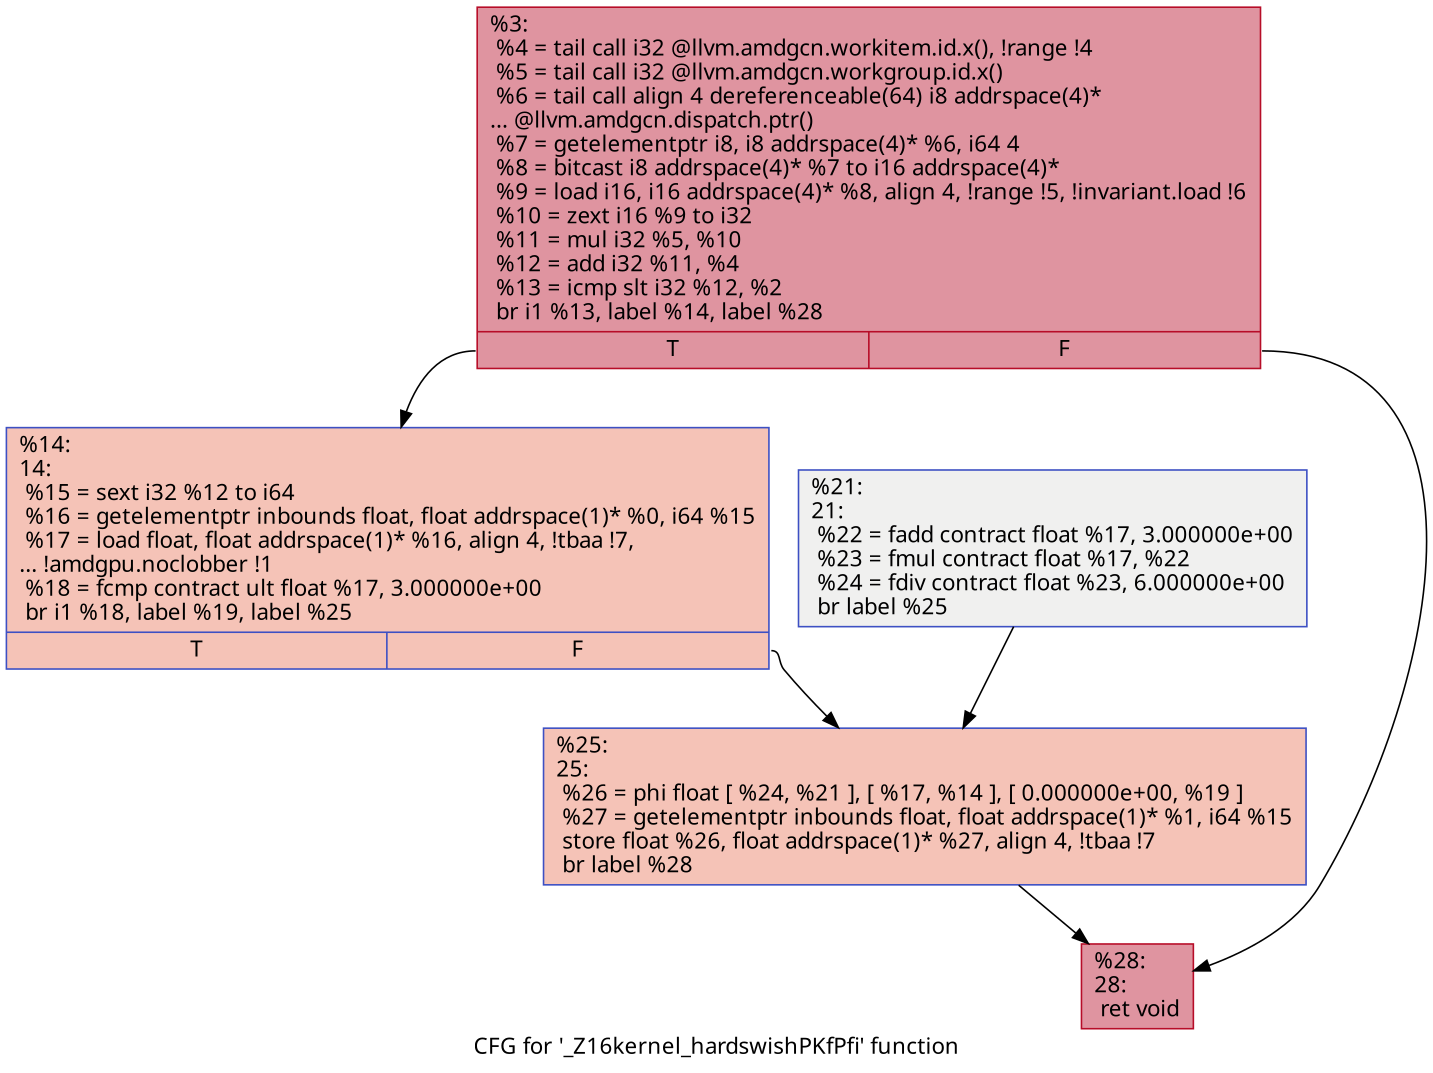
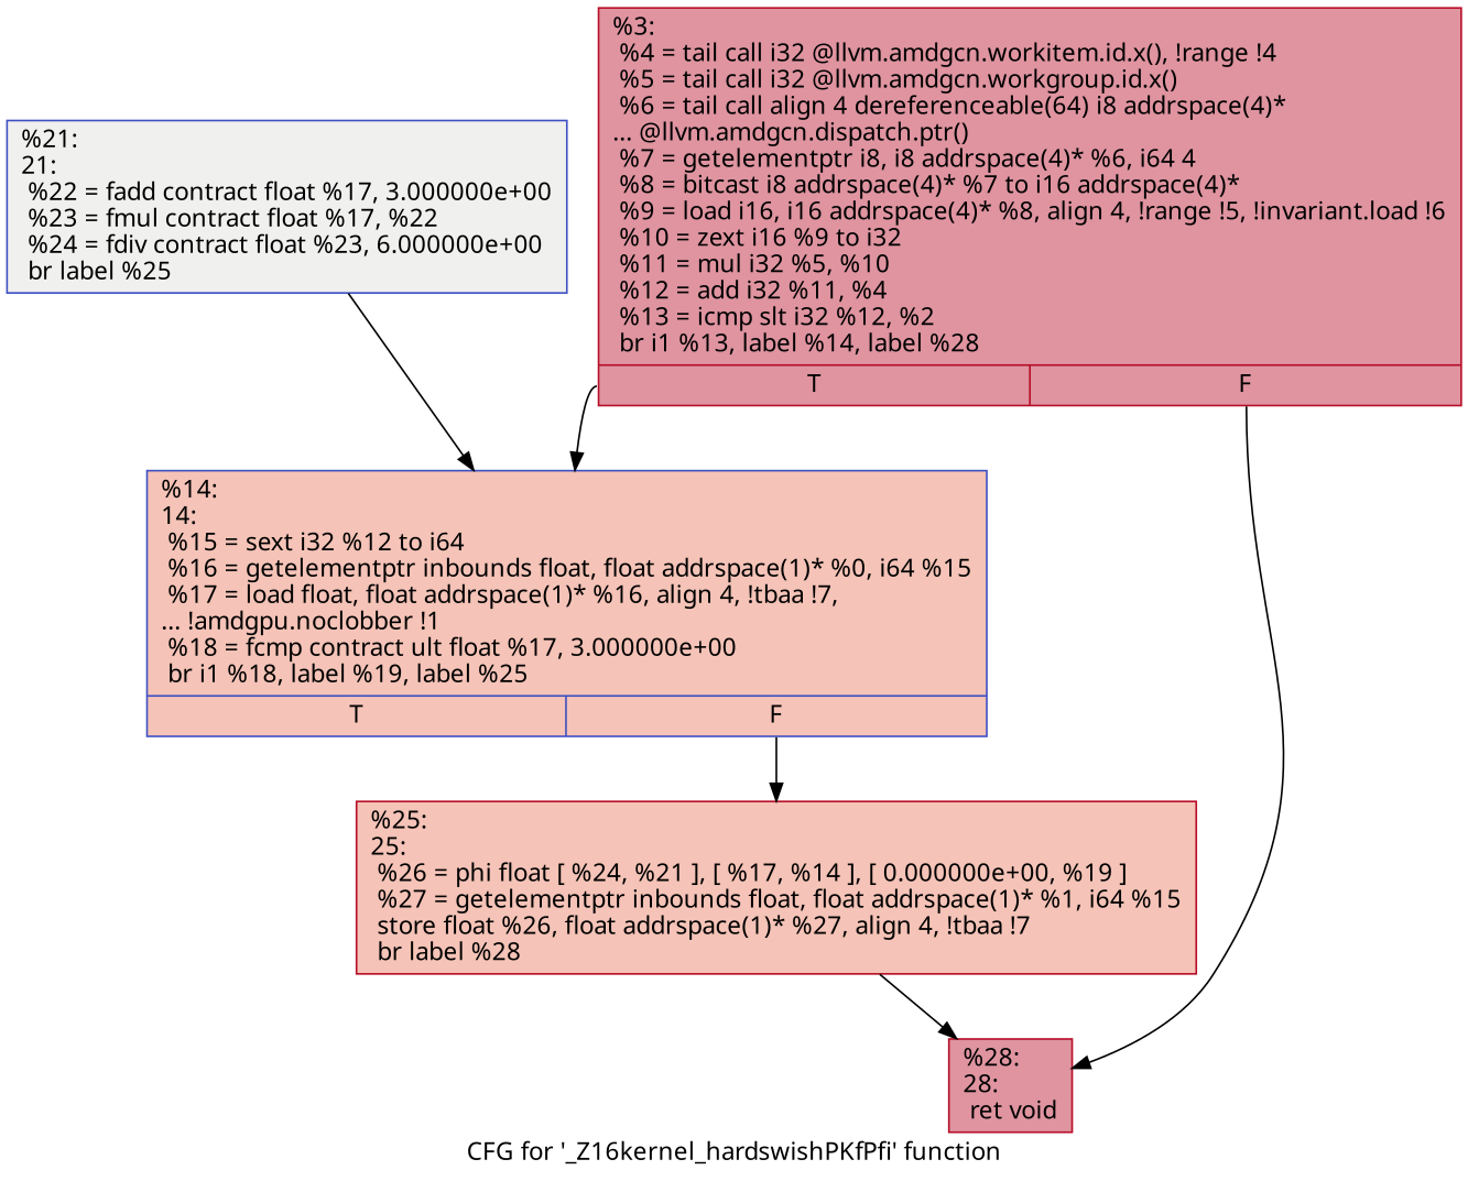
  digraph {
    fontname="Noto Sans"
    label="CFG for '_Z16kernel_hardswishPKfPfi' function"
    node [color="#3d50c3ff" fillcolor="#b70d2870" fontname="Noto Sans" shape=record style=filled]
    edge [fontname="Noto Sans" tailport=s0]
    n1 [color="#b70d28ff" label="{%3:\l  %4 = tail call i32 @llvm.amdgcn.workitem.id.x(), !range !4\l  %5 = tail call i32 @llvm.amdgcn.workgroup.id.x()\l  %6 = tail call align 4 dereferenceable(64) i8 addrspace(4)*\l... @llvm.amdgcn.dispatch.ptr()\l  %7 = getelementptr i8, i8 addrspace(4)* %6, i64 4\l  %8 = bitcast i8 addrspace(4)* %7 to i16 addrspace(4)*\l  %9 = load i16, i16 addrspace(4)* %8, align 4, !range !5, !invariant.load !6\l  %10 = zext i16 %9 to i32\l  %11 = mul i32 %5, %10\l  %12 = add i32 %11, %4\l  %13 = icmp slt i32 %12, %2\l  br i1 %13, label %14, label %28\l|{<s0>T|<s1>F}}"]
    n2 [fillcolor="#e8765c70" label="{%14:\l14:                                               \l  %15 = sext i32 %12 to i64\l  %16 = getelementptr inbounds float, float addrspace(1)* %0, i64 %15\l  %17 = load float, float addrspace(1)* %16, align 4, !tbaa !7,\l... !amdgpu.noclobber !1\l  %18 = fcmp contract ult float %17, 3.000000e+00\l  br i1 %18, label %19, label %25\l|{<s0>T|<s1>F}}"]
    n3 [color="#b70d28ff" label="{%28:\l28:                                               \l  ret void\l}"]
-   n4 [fillcolor="#e8765c70" label="{%25:\l25:                                               \l  %26 = phi float [ %24, %21 ], [ %17, %14 ], [ 0.000000e+00, %19 ]\l  %27 = getelementptr inbounds float, float addrspace(1)* %1, i64 %15\l  store float %26, float addrspace(1)* %27, align 4, !tbaa !7\l  br label %28\l}"]
+   n4 [color="#b70d28ff" fillcolor="#e8765c70" label="{%25:\l25:                                               \l  %26 = phi float [ %24, %21 ], [ %17, %14 ], [ 0.000000e+00, %19 ]\l  %27 = getelementptr inbounds float, float addrspace(1)* %1, i64 %15\l  store float %26, float addrspace(1)* %27, align 4, !tbaa !7\l  br label %28\l}"]
    n5 [fillcolor="#dedcdb70" label="{%21:\l21:                                               \l  %22 = fadd contract float %17, 3.000000e+00\l  %23 = fmul contract float %17, %22\l  %24 = fdiv contract float %23, 6.000000e+00\l  br label %25\l}"]
    n1 -> n2
    n1 -> n3 [tailport=s1]
    n2 -> n4 [tailport=s1]
    n4 -> n3
-   n5 -> n4
+   n5 -> n2
  }
